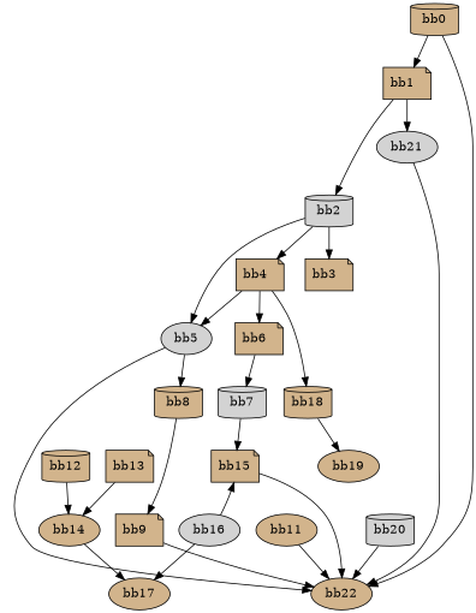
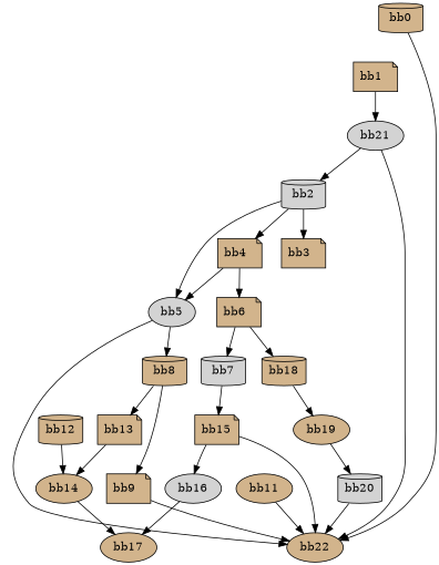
  digraph {
    node [fillcolor=tan shape=ellipse style=filled]
    n1 [label="bb0\l" shape=cylinder]
    n2 [label="bb1\l" shape=note]
    n3 [label="bb22\l"]
    n4 [fillcolor=lightgrey label="bb2\l" shape=cylinder]
    n5 [fillcolor=lightgrey label="bb21\l"]
    n6 [label="bb3\l" shape=note]
    n7 [label="bb4\l" shape=note]
    n8 [fillcolor=lightgrey label="bb5\l"]
    n9 [label="bb6\l" shape=note]
    n10 [label="bb8\l" shape=cylinder]
    n11 [fillcolor=lightgrey label="bb7\l" shape=cylinder]
    n12 [label="bb18\l" shape=cylinder]
    n13 [label="bb9\l" shape=note]
    n14 [label="bb13\l" shape=note]
    n15 [label="bb15\l" shape=note]
    n16 [label="bb19\l"]
    n17 [fillcolor=lightgrey label="bb16\l"]
    n18 [fillcolor=lightgrey label="bb20\l" shape=cylinder]
    n19 [label="bb14\l"]
    n20 [label="bb11\l"]
    n21 [label="bb12\l" shape=cylinder]
    n22 [label="bb17\l"]
-   n1 -> n2
    n1 -> n3
-   n2 -> n4
+   n5 -> n4
    n2 -> n5
    n4 -> n6
    n4 -> n7
    n4 -> n8
    n5 -> n3
    n7 -> n8
    n7 -> n9
    n8 -> n3
    n8 -> n10
    n9 -> n11
-   n7 -> n12
+   n9 -> n12
    n10 -> n13
+   n10 -> n14
    n11 -> n15
    n12 -> n16
    n13 -> n3
    n14 -> n19
    n15 -> n3
-   n17 -> n15
+   n15 -> n17
+   n16 -> n18
    n17 -> n22
    n18 -> n3
    n19 -> n22
    n20 -> n3
    n21 -> n19
  }
